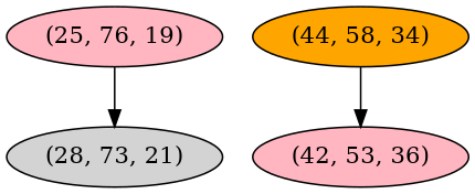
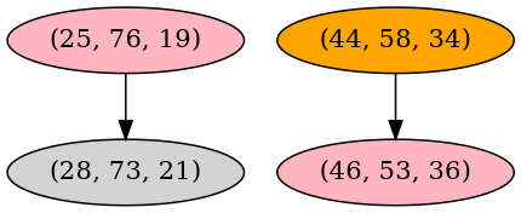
  digraph {
    node [fillcolor=lightpink style=filled]
    "(25, 76, 19)"
    "(28, 73, 21)" [fillcolor=lightgrey]
    "(44, 58, 34)" [fillcolor=orange]
-   "(46, 53, 36)" [label="(42, 53, 36)"]
+   "(46, 53, 36)"
    "(25, 76, 19)" -> "(28, 73, 21)"
    "(44, 58, 34)" -> "(46, 53, 36)"
  }
